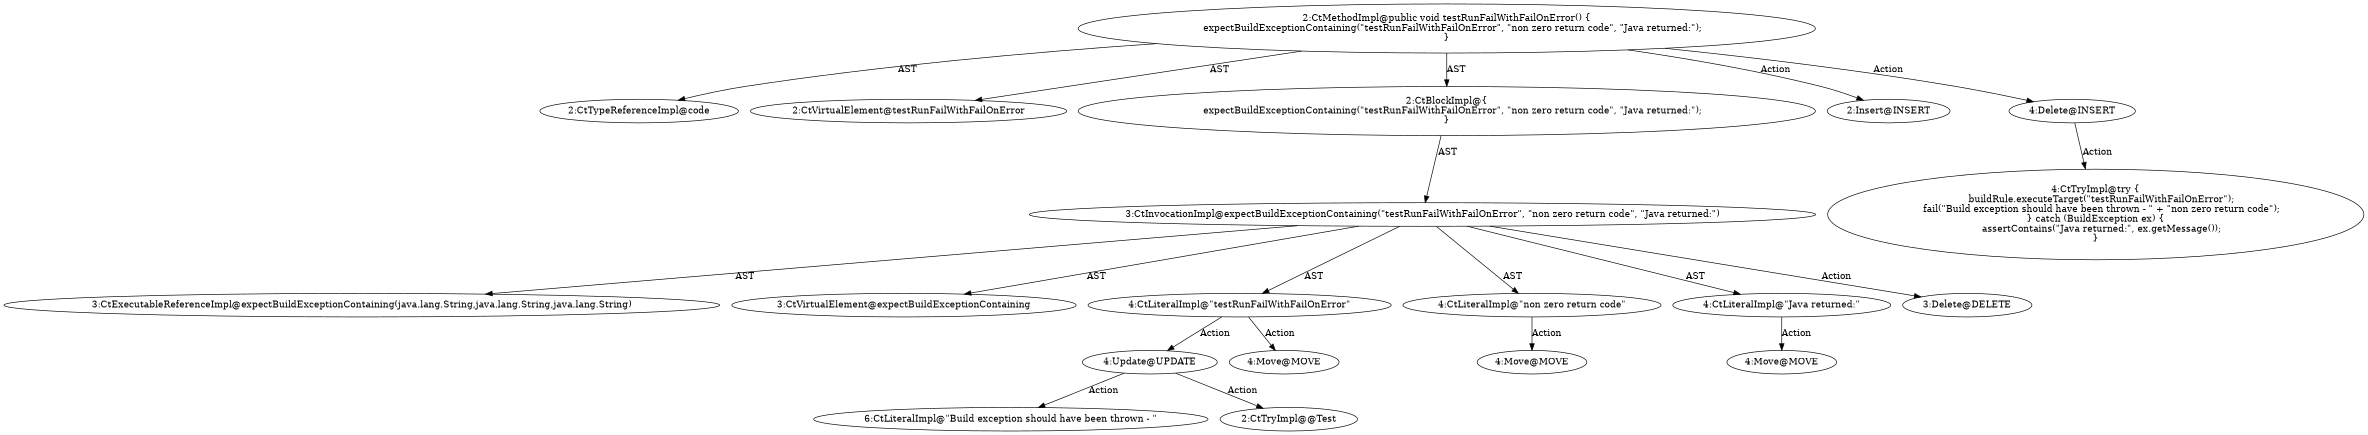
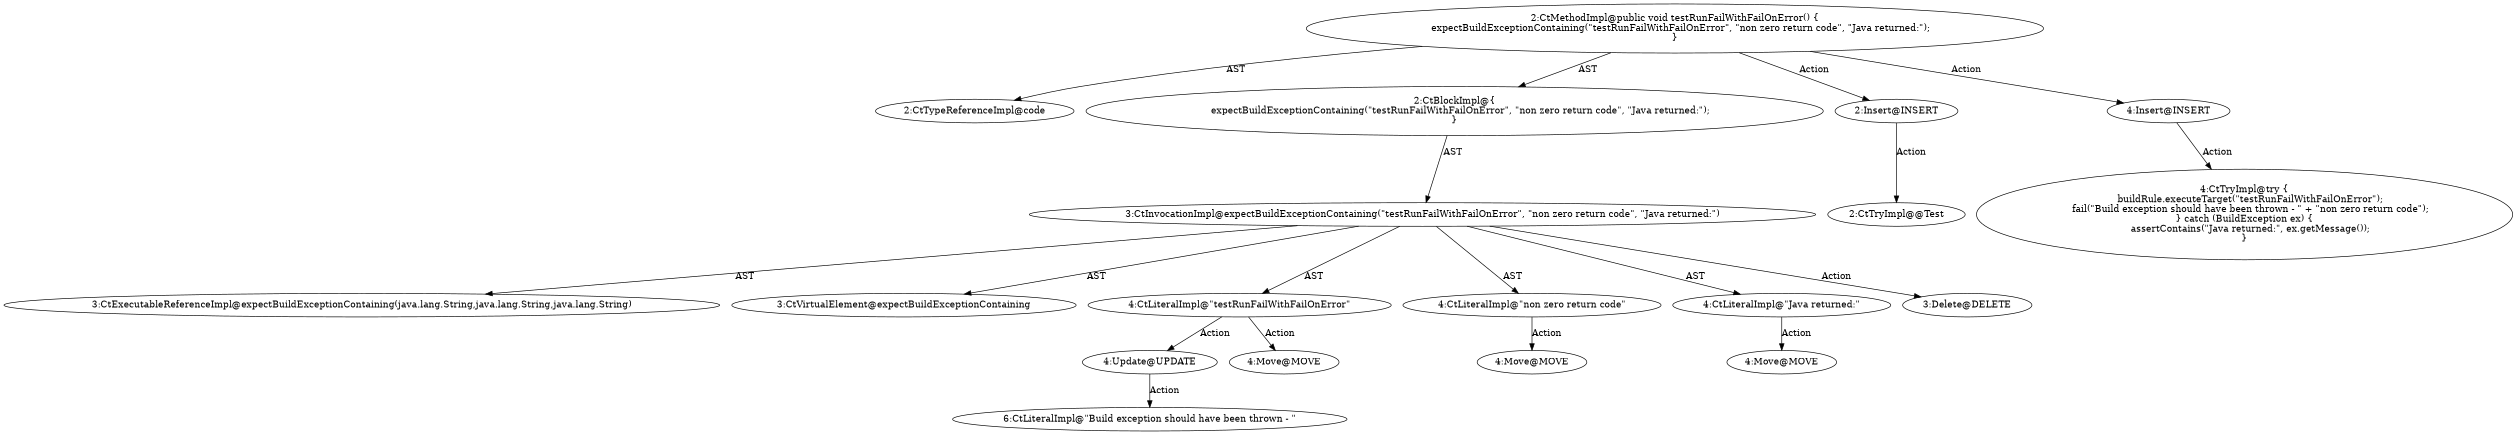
  digraph {
    node [shape=ellipse]
    n1 [label="2:CtTypeReferenceImpl@code"]
-   n2 [label="2:CtVirtualElement@testRunFailWithFailOnError"]
    n3 [label="3:CtExecutableReferenceImpl@expectBuildExceptionContaining(java.lang.String,java.lang.String,java.lang.String)"]
    n4 [label="3:CtVirtualElement@expectBuildExceptionContaining"]
    n5 [label="4:CtLiteralImpl@\"testRunFailWithFailOnError\""]
    n6 [label="4:Update@UPDATE"]
    n7 [label="4:Move@MOVE"]
    n8 [label="6:CtLiteralImpl@\"Build exception should have been thrown - \""]
    n9 [label="4:CtLiteralImpl@\"non zero return code\""]
    n10 [label="4:Move@MOVE"]
    n11 [label="4:CtLiteralImpl@\"Java returned:\""]
    n12 [label="4:Move@MOVE"]
    n13 [label="3:CtInvocationImpl@expectBuildExceptionContaining(\"testRunFailWithFailOnError\", \"non zero return code\", \"Java returned:\")"]
    n14 [label="3:Delete@DELETE"]
    n15 [label="2:CtBlockImpl@\{\n    expectBuildExceptionContaining(\"testRunFailWithFailOnError\", \"non zero return code\", \"Java returned:\");\n\}"]
    n16 [label="2:CtMethodImpl@public void testRunFailWithFailOnError() \{\n    expectBuildExceptionContaining(\"testRunFailWithFailOnError\", \"non zero return code\", \"Java returned:\");\n\}"]
    n17 [label="2:Insert@INSERT"]
-   n18 [label="4:Delete@INSERT"]
+   n18 [label="4:Insert@INSERT"]
    n19 [label="2:CtTryImpl@@Test"]
    n20 [label="4:CtTryImpl@try \{\n    buildRule.executeTarget(\"testRunFailWithFailOnError\");\n    fail(\"Build exception should have been thrown - \" + \"non zero return code\");\n\} catch (BuildException ex) \{\n    assertContains(\"Java returned:\", ex.getMessage());\n\}"]
    n5 -> n6 [label=Action]
    n5 -> n7 [label=Action]
    n6 -> n8 [label=Action]
    n9 -> n10 [label=Action]
    n11 -> n12 [label=Action]
    n13 -> n3 [label=AST]
    n13 -> n4 [label=AST]
    n13 -> n5 [label=AST]
    n13 -> n9 [label=AST]
    n13 -> n11 [label=AST]
    n13 -> n14 [label=Action]
    n15 -> n13 [label=AST]
    n16 -> n1 [label=AST]
-   n16 -> n2 [label=AST]
    n16 -> n15 [label=AST]
    n16 -> n17 [label=Action]
    n16 -> n18 [label=Action]
-   n6 -> n19 [label=Action]
+   n17 -> n19 [label=Action]
    n18 -> n20 [label=Action]
  }
